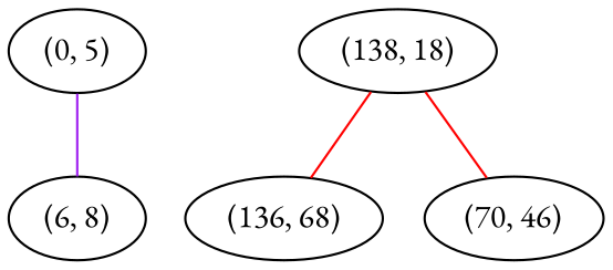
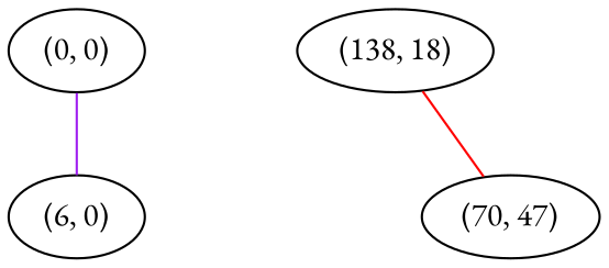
  graph {
    fontname="EB Garamond"
    node [fontname="EB Garamond"]
    edge [color=red fontname="EB Garamond" weight=1]
-   "(0, 0)" [label="(0, 5)"]
-   "(6, 8)"
+   "(0, 0)"
+   "(6, 8)" [label="(6, 0)"]
    "(138, 18)"
-   "(136, 68)"
-   "(70, 47)" [label="(70, 46)"]
+   "(70, 47)"
    "(0, 0)" -- "(6, 8)" [color=purple weight=4]
-   "(138, 18)" -- "(136, 68)"
    "(138, 18)" -- "(70, 47)"
  }
